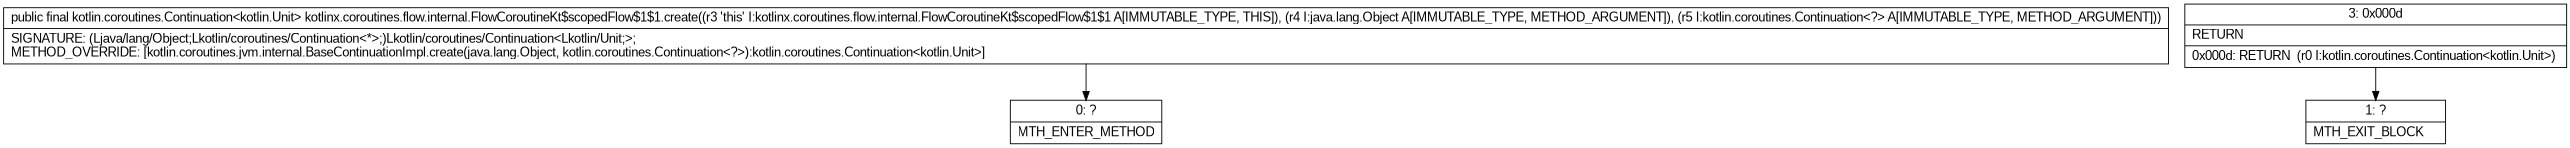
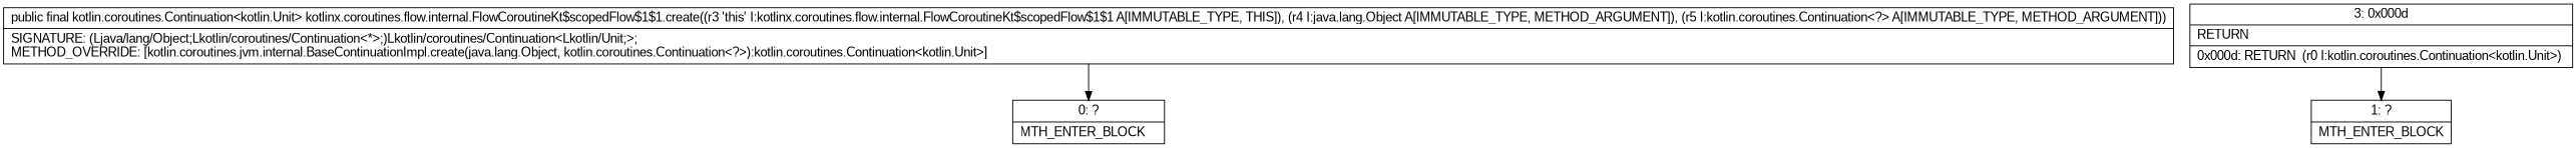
  digraph {
    fontname="Liberation Sans"
    node [fontname="Liberation Sans" shape=record]
    edge [fontname="Liberation Sans"]
-   n1 [label="{0\:\ ?|MTH_ENTER_METHOD\l}"]
+   n1 [label="{0\:\ ?|MTH_ENTER_BLOCK\l}"]
    n2 [label="{3\:\ 0x000d|RETURN\l|0x000d: RETURN  (r0 I:kotlin.coroutines.Continuation\<kotlin.Unit\>) \l}"]
-   n3 [label="{1\:\ ?|MTH_EXIT_BLOCK\l}"]
+   n3 [label="{1\:\ ?|MTH_ENTER_BLOCK\l}"]
    n4 [label="{public final kotlin.coroutines.Continuation\<kotlin.Unit\> kotlinx.coroutines.flow.internal.FlowCoroutineKt$scopedFlow$1$1.create((r3 'this' I:kotlinx.coroutines.flow.internal.FlowCoroutineKt$scopedFlow$1$1 A[IMMUTABLE_TYPE, THIS]), (r4 I:java.lang.Object A[IMMUTABLE_TYPE, METHOD_ARGUMENT]), (r5 I:kotlin.coroutines.Continuation\<?\> A[IMMUTABLE_TYPE, METHOD_ARGUMENT]))  | SIGNATURE: (Ljava\/lang\/Object;Lkotlin\/coroutines\/Continuation\<*\>;)Lkotlin\/coroutines\/Continuation\<Lkotlin\/Unit;\>;\lMETHOD_OVERRIDE: [kotlin.coroutines.jvm.internal.BaseContinuationImpl.create(java.lang.Object, kotlin.coroutines.Continuation\<?\>):kotlin.coroutines.Continuation\<kotlin.Unit\>]\l}"]
    n2 -> n3
    n4 -> n1
  }
